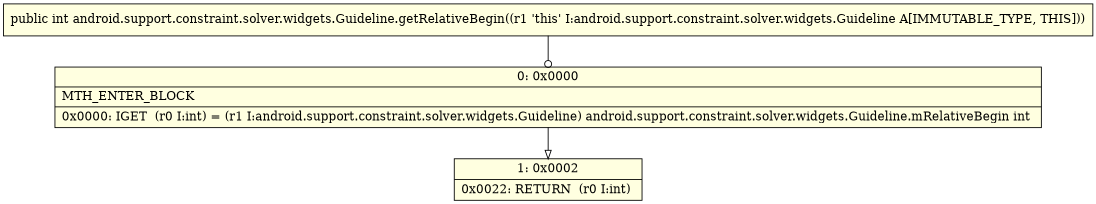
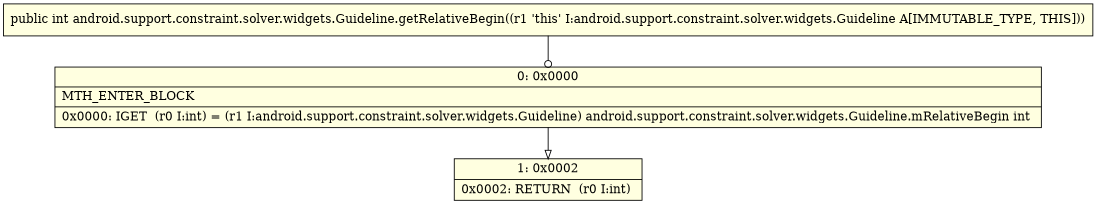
  digraph {
    node [shape=record style=filled fillcolor=lightyellow]
    n1 [label="{0\:\ 0x0000|MTH_ENTER_BLOCK\l|0x0000: IGET  (r0 I:int) = (r1 I:android.support.constraint.solver.widgets.Guideline) android.support.constraint.solver.widgets.Guideline.mRelativeBegin int \l}"]
-   n2 [label="{1\:\ 0x0002|0x0022: RETURN  (r0 I:int) \l}"]
+   n2 [label="{1\:\ 0x0002|0x0002: RETURN  (r0 I:int) \l}"]
    n3 [label="{public int android.support.constraint.solver.widgets.Guideline.getRelativeBegin((r1 'this' I:android.support.constraint.solver.widgets.Guideline A[IMMUTABLE_TYPE, THIS])) }"]
    n1 -> n2 [arrowhead=onormal]
    n3 -> n1 [arrowhead=odot]
  }
